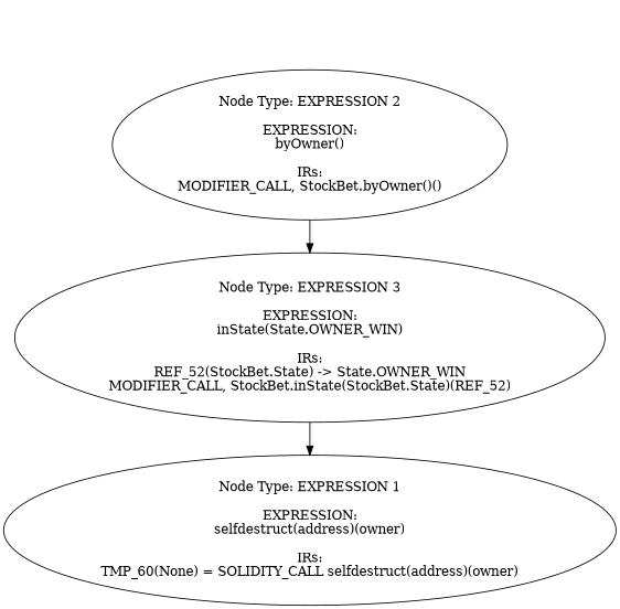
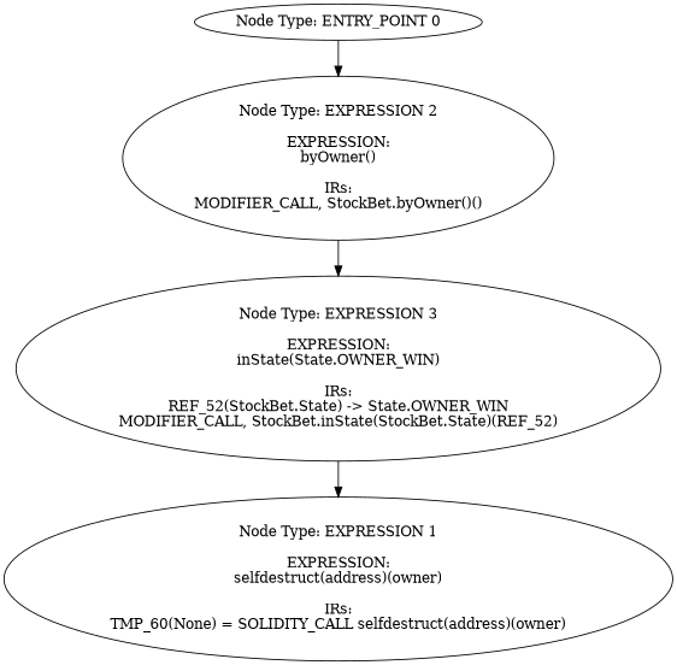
  digraph {
+   n1 [label="Node Type: ENTRY_POINT 0\n"]
    n2 [label="Node Type: EXPRESSION 2\n\nEXPRESSION:\nbyOwner()\n\nIRs:\nMODIFIER_CALL, StockBet.byOwner()()"]
    n3 [label="Node Type: EXPRESSION 3\n\nEXPRESSION:\ninState(State.OWNER_WIN)\n\nIRs:\nREF_52(StockBet.State) -> State.OWNER_WIN\nMODIFIER_CALL, StockBet.inState(StockBet.State)(REF_52)"]
    n4 [label="Node Type: EXPRESSION 1\n\nEXPRESSION:\nselfdestruct(address)(owner)\n\nIRs:\nTMP_60(None) = SOLIDITY_CALL selfdestruct(address)(owner)"]
+   n1 -> n2
    n2 -> n3
    n3 -> n4
  }
